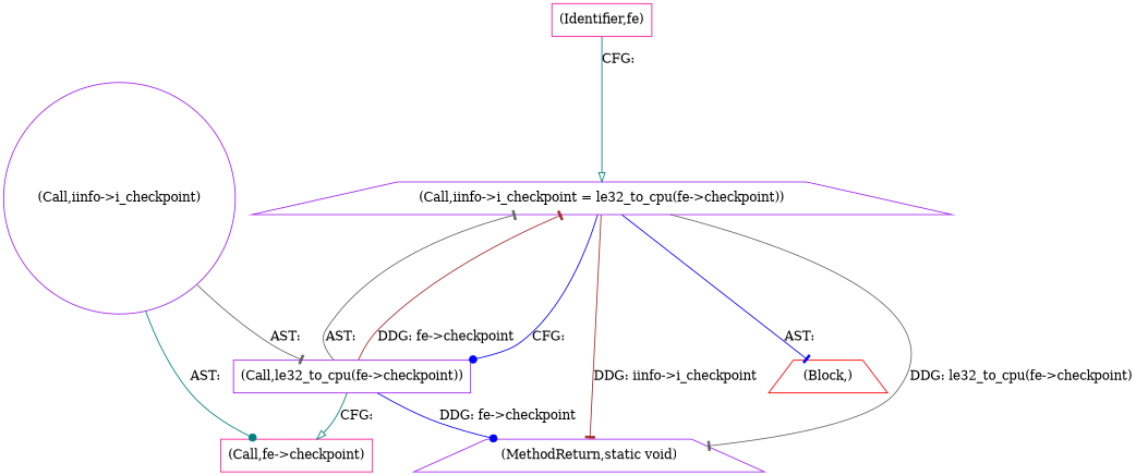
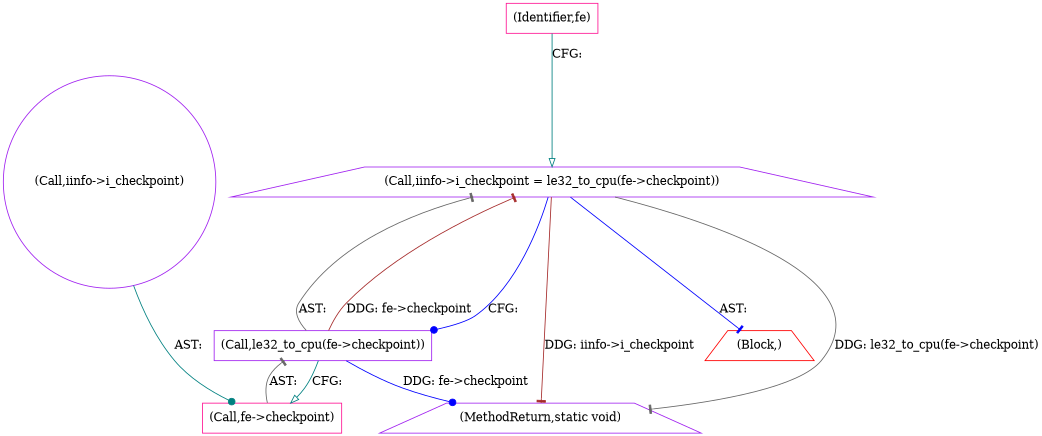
  digraph {
    node [color=purple shape=trapezium]
    edge [arrowhead=tee color=blue]
    n1 [label="(Call,iinfo->i_checkpoint = le32_to_cpu(fe->checkpoint))"]
    n2 [label="(Call,le32_to_cpu(fe->checkpoint))" shape=box]
    n3 [color=red label="(Block,)"]
    n4 [label="(MethodReturn,static void)"]
    n5 [color=deeppink label="(Call,fe->checkpoint)" shape=box]
    n6 [color=deeppink label="(Identifier,fe)" shape=box]
    n7 [label="(Call,iinfo->i_checkpoint)" shape=circle]
    n1 -> n2 [arrowhead=dot label="CFG: "]
    n1 -> n3 [label="AST: "]
    n1 -> n4 [color=brown label="DDG: iinfo->i_checkpoint"]
    n1 -> n4 [color=gray40 label="DDG: le32_to_cpu(fe->checkpoint)"]
    n2 -> n1 [color=gray40 label="AST: "]
    n2 -> n1 [color=brown label="DDG: fe->checkpoint"]
    n2 -> n4 [arrowhead=dot label="DDG: fe->checkpoint"]
    n2 -> n5 [arrowhead=onormal color=teal label="CFG: "]
-   n7 -> n2 [color=gray40 label="AST: "]
+   n5 -> n2 [color=gray40 label="AST: "]
    n6 -> n1 [arrowhead=onormal color=teal label="CFG: "]
    n7 -> n5 [arrowhead=dot color=teal label="AST: "]
  }
